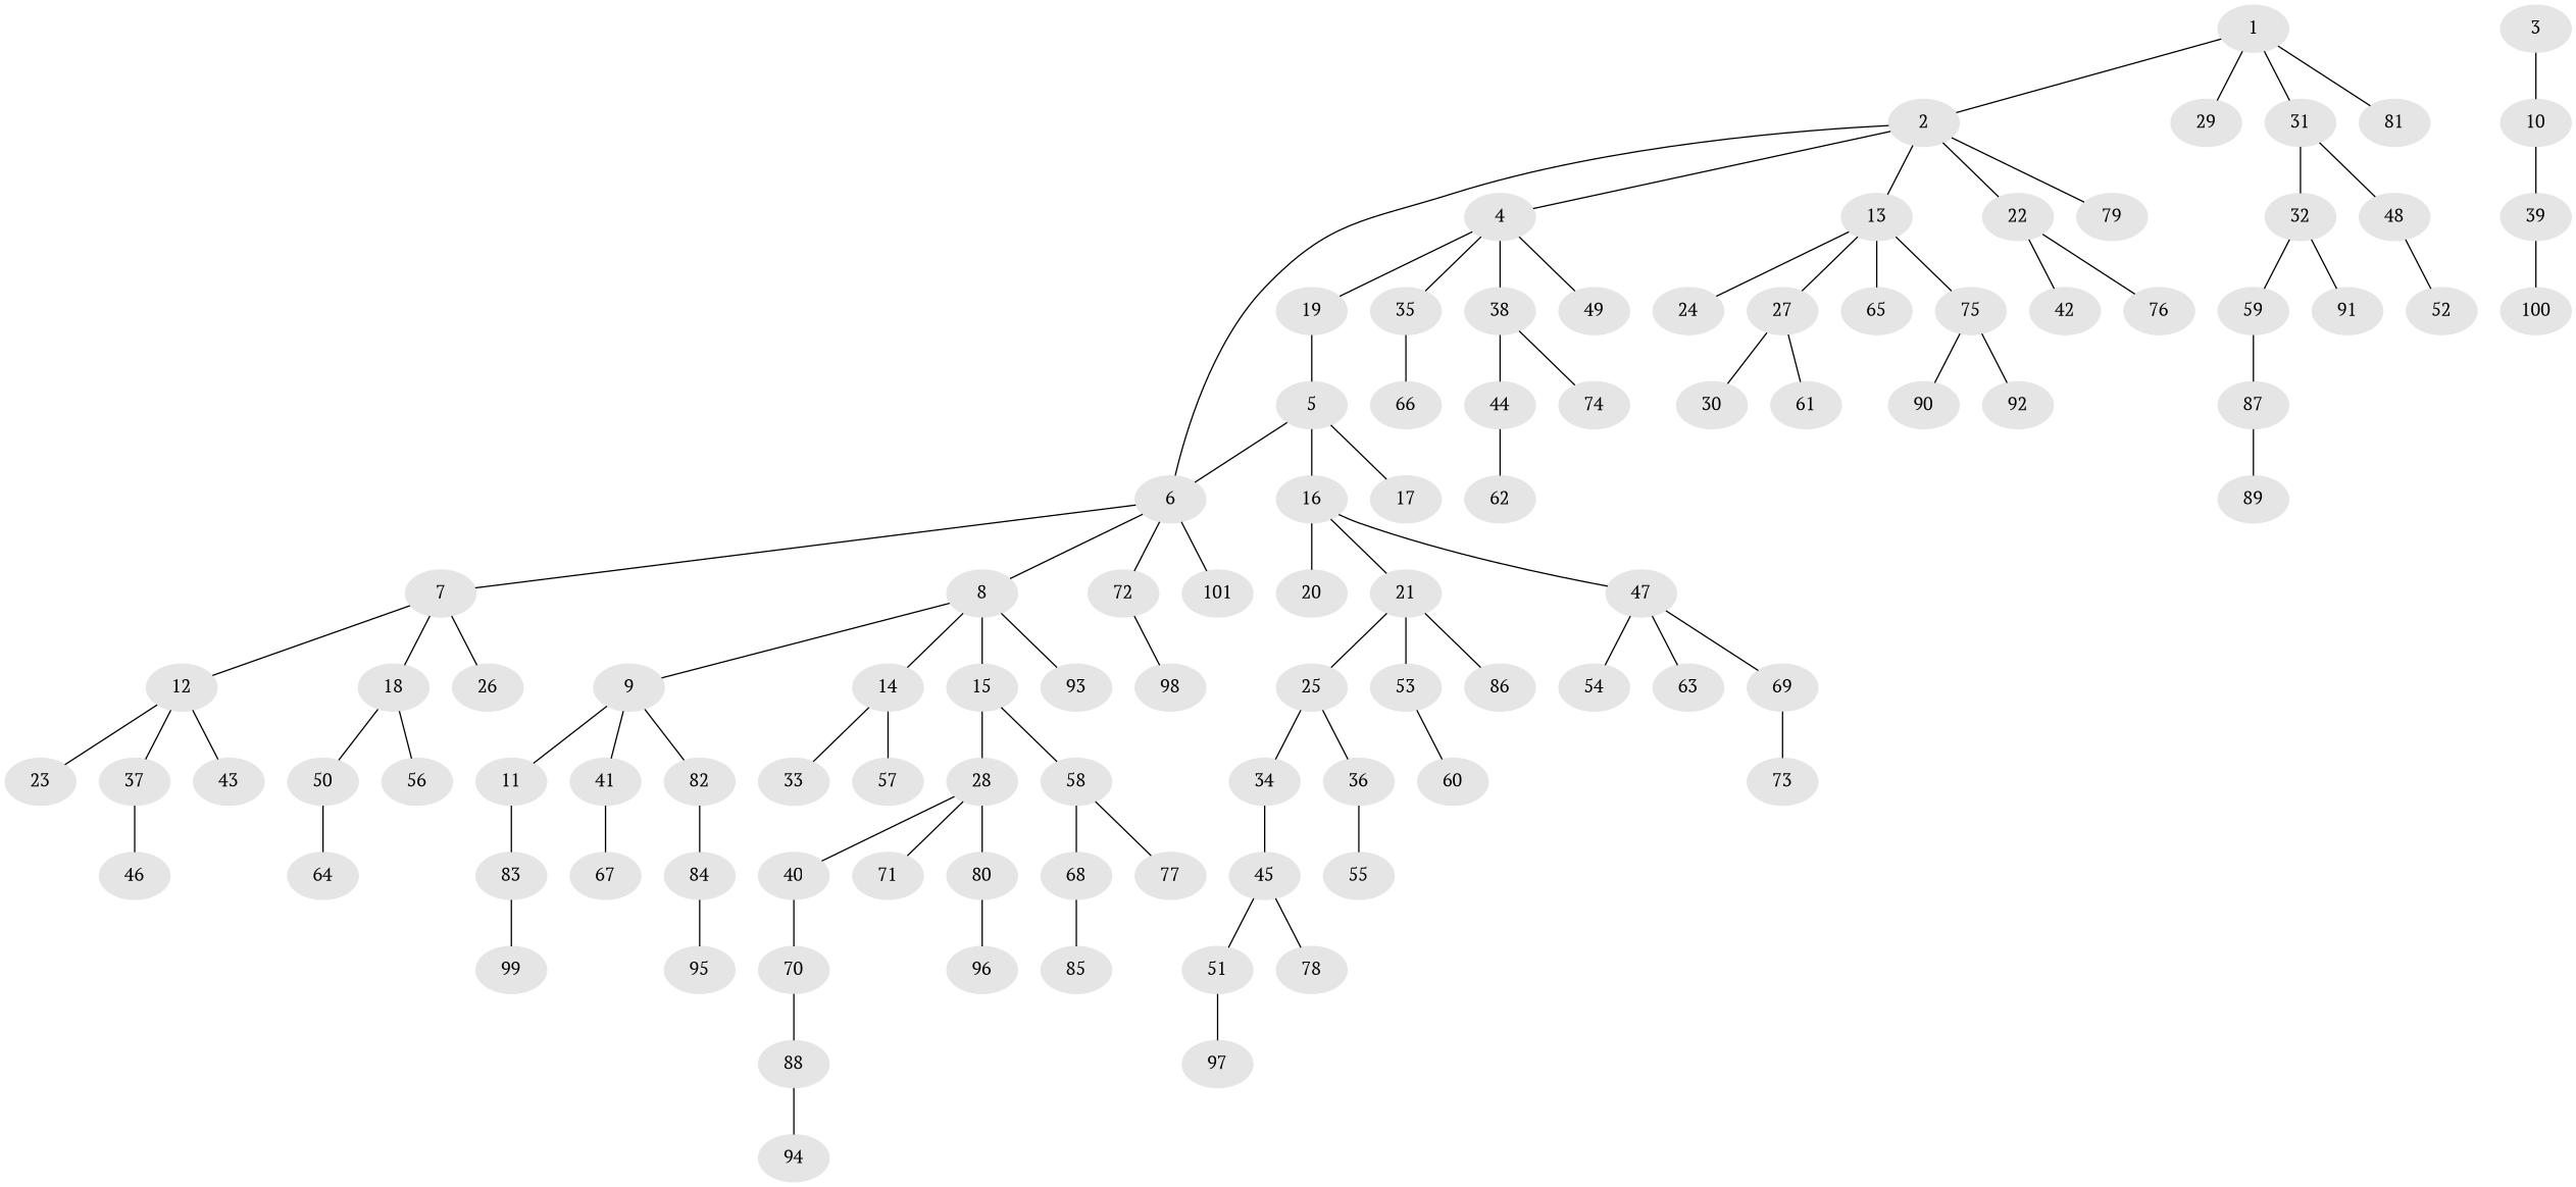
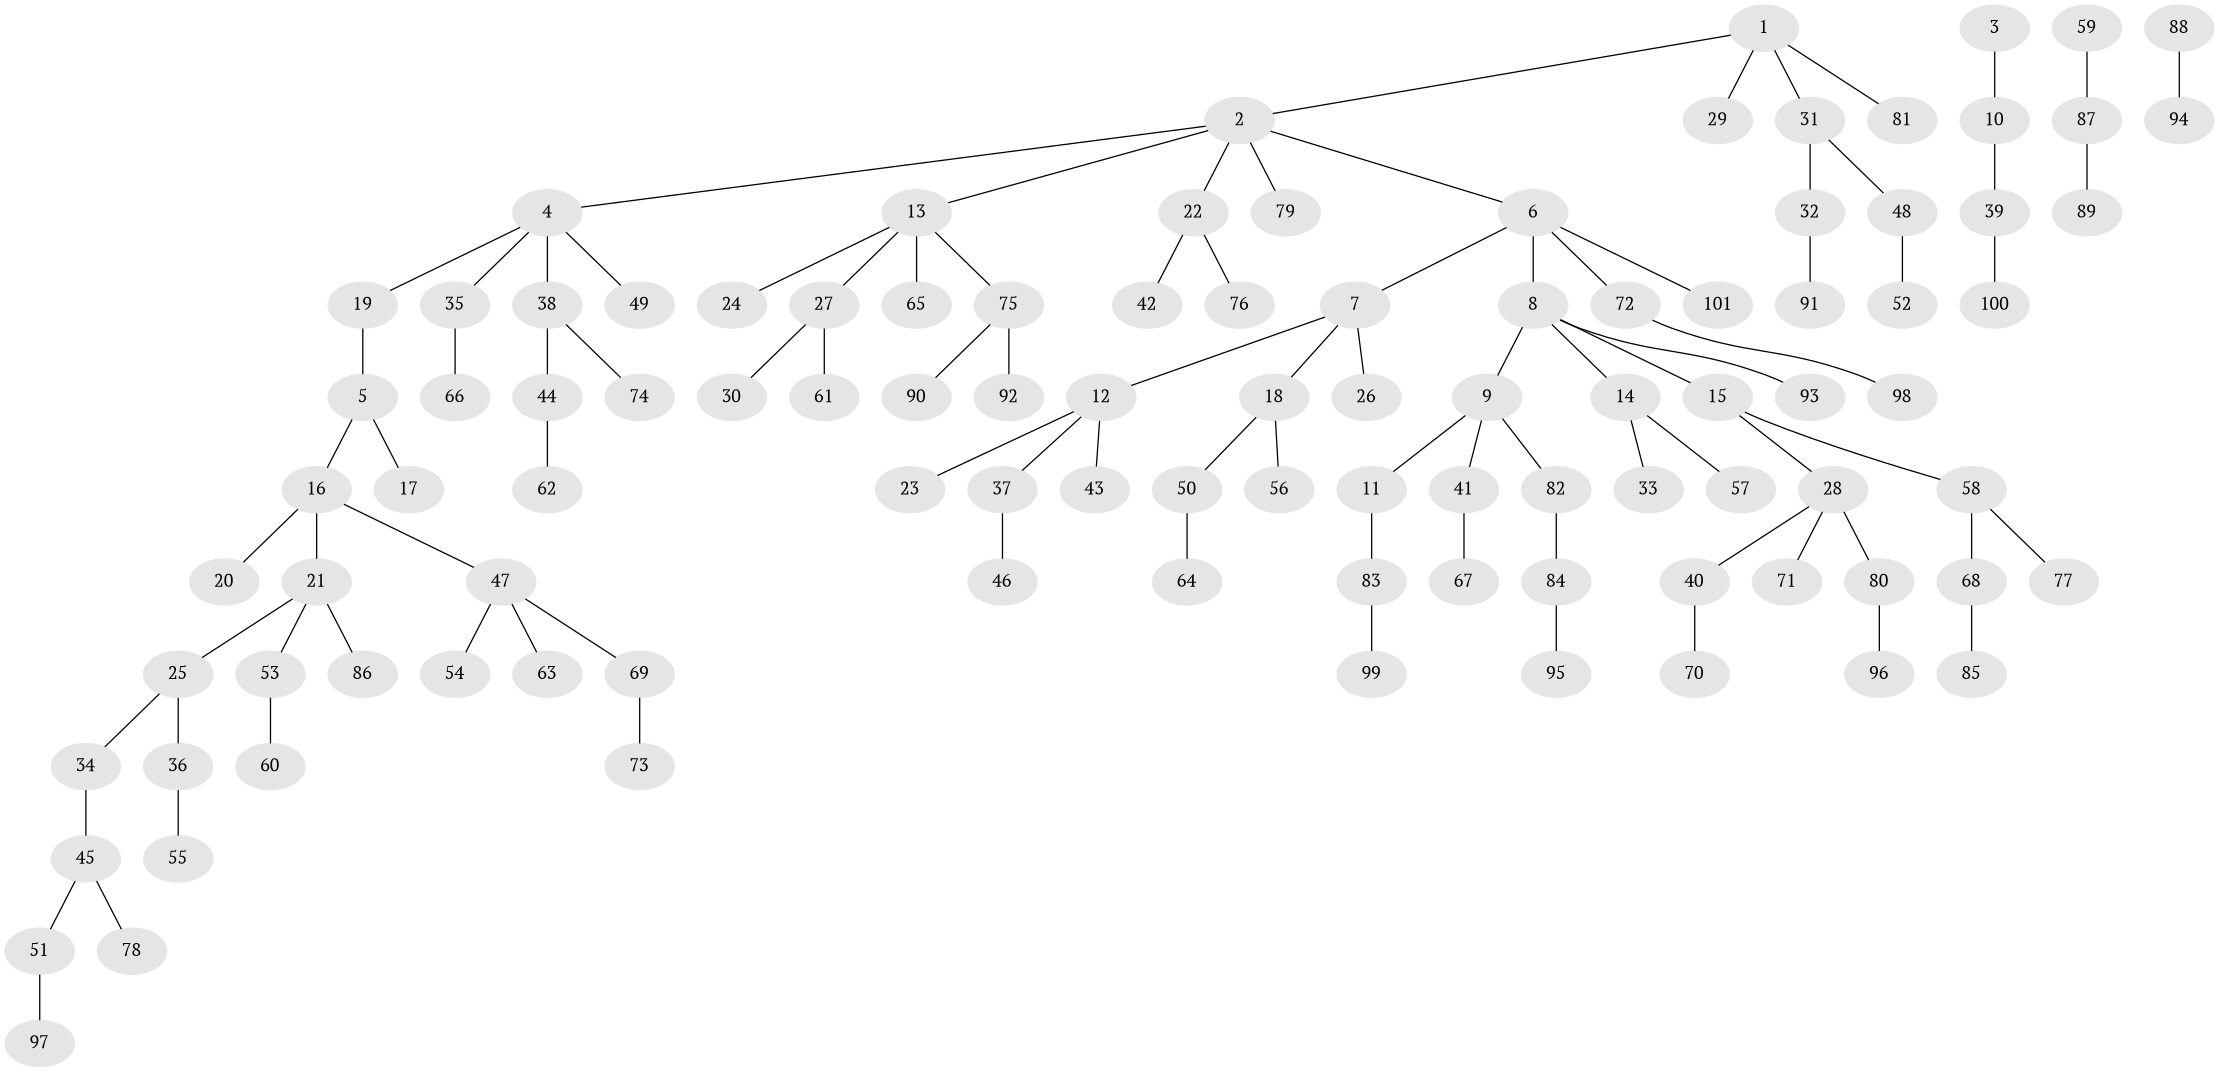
  graph {
    fontname="PT Serif"
    node [color=gray90 fontname="PT Serif" style=filled]
    edge [fontname="PT Serif"]
    1
    2
    29
    31
    81
    4
    13
    22
    79
    6
    32
    48
    3
    10
    19
    35
    38
    49
    24
    27
    65
    75
    42
    76
    39
    5
    16
    17
    66
    44
    74
    7
    8
    72
    101
    20
    21
    47
    12
    18
    26
    9
    14
    15
    93
    98
    23
    37
    43
    50
    56
    11
    41
    82
    33
    57
    28
    58
    83
    67
    84
    100
    99
    46
    30
    61
    90
    92
    40
    71
    80
    68
    77
    25
    53
    86
    54
    63
    69
    64
    34
    45
    36
    60
    55
    70
    96
    59
    91
    52
    87
    51
    78
    62
    88
    97
    73
    85
    89
    94
    95
    1 -- 2
    1 -- 29
    1 -- 31
    1 -- 81
    2 -- 4
    2 -- 13
    2 -- 22
    2 -- 79
    2 -- 6
    31 -- 32
    31 -- 48
    4 -- 19
    4 -- 35
    4 -- 38
    4 -- 49
    13 -- 24
    13 -- 27
    13 -- 65
    13 -- 75
    22 -- 42
    22 -- 76
    6 -- 7
    6 -- 8
    6 -- 72
    6 -- 101
-   32 -- 59
    32 -- 91
    48 -- 52
    3 -- 10
    10 -- 39
    19 -- 5
    35 -- 66
    38 -- 44
    38 -- 74
    27 -- 30
    27 -- 61
    75 -- 90
    75 -- 92
    39 -- 100
-   5 -- 6
    5 -- 16
    5 -- 17
    16 -- 20
    16 -- 21
    16 -- 47
    44 -- 62
    7 -- 12
    7 -- 18
    7 -- 26
    8 -- 9
    8 -- 14
    8 -- 15
    8 -- 93
    72 -- 98
    21 -- 25
    21 -- 53
    21 -- 86
    47 -- 54
    47 -- 63
    47 -- 69
    12 -- 23
    12 -- 37
    12 -- 43
    18 -- 50
    18 -- 56
    9 -- 11
    9 -- 41
    9 -- 82
    14 -- 33
    14 -- 57
    15 -- 28
    15 -- 58
    37 -- 46
    50 -- 64
    11 -- 83
    41 -- 67
    82 -- 84
    28 -- 40
    28 -- 71
    28 -- 80
    58 -- 68
    58 -- 77
    83 -- 99
    84 -- 95
    40 -- 70
    80 -- 96
    68 -- 85
    25 -- 34
    25 -- 36
    53 -- 60
    69 -- 73
    34 -- 45
    45 -- 51
    45 -- 78
    36 -- 55
-   70 -- 88
    59 -- 87
    87 -- 89
    51 -- 97
    88 -- 94
  }
